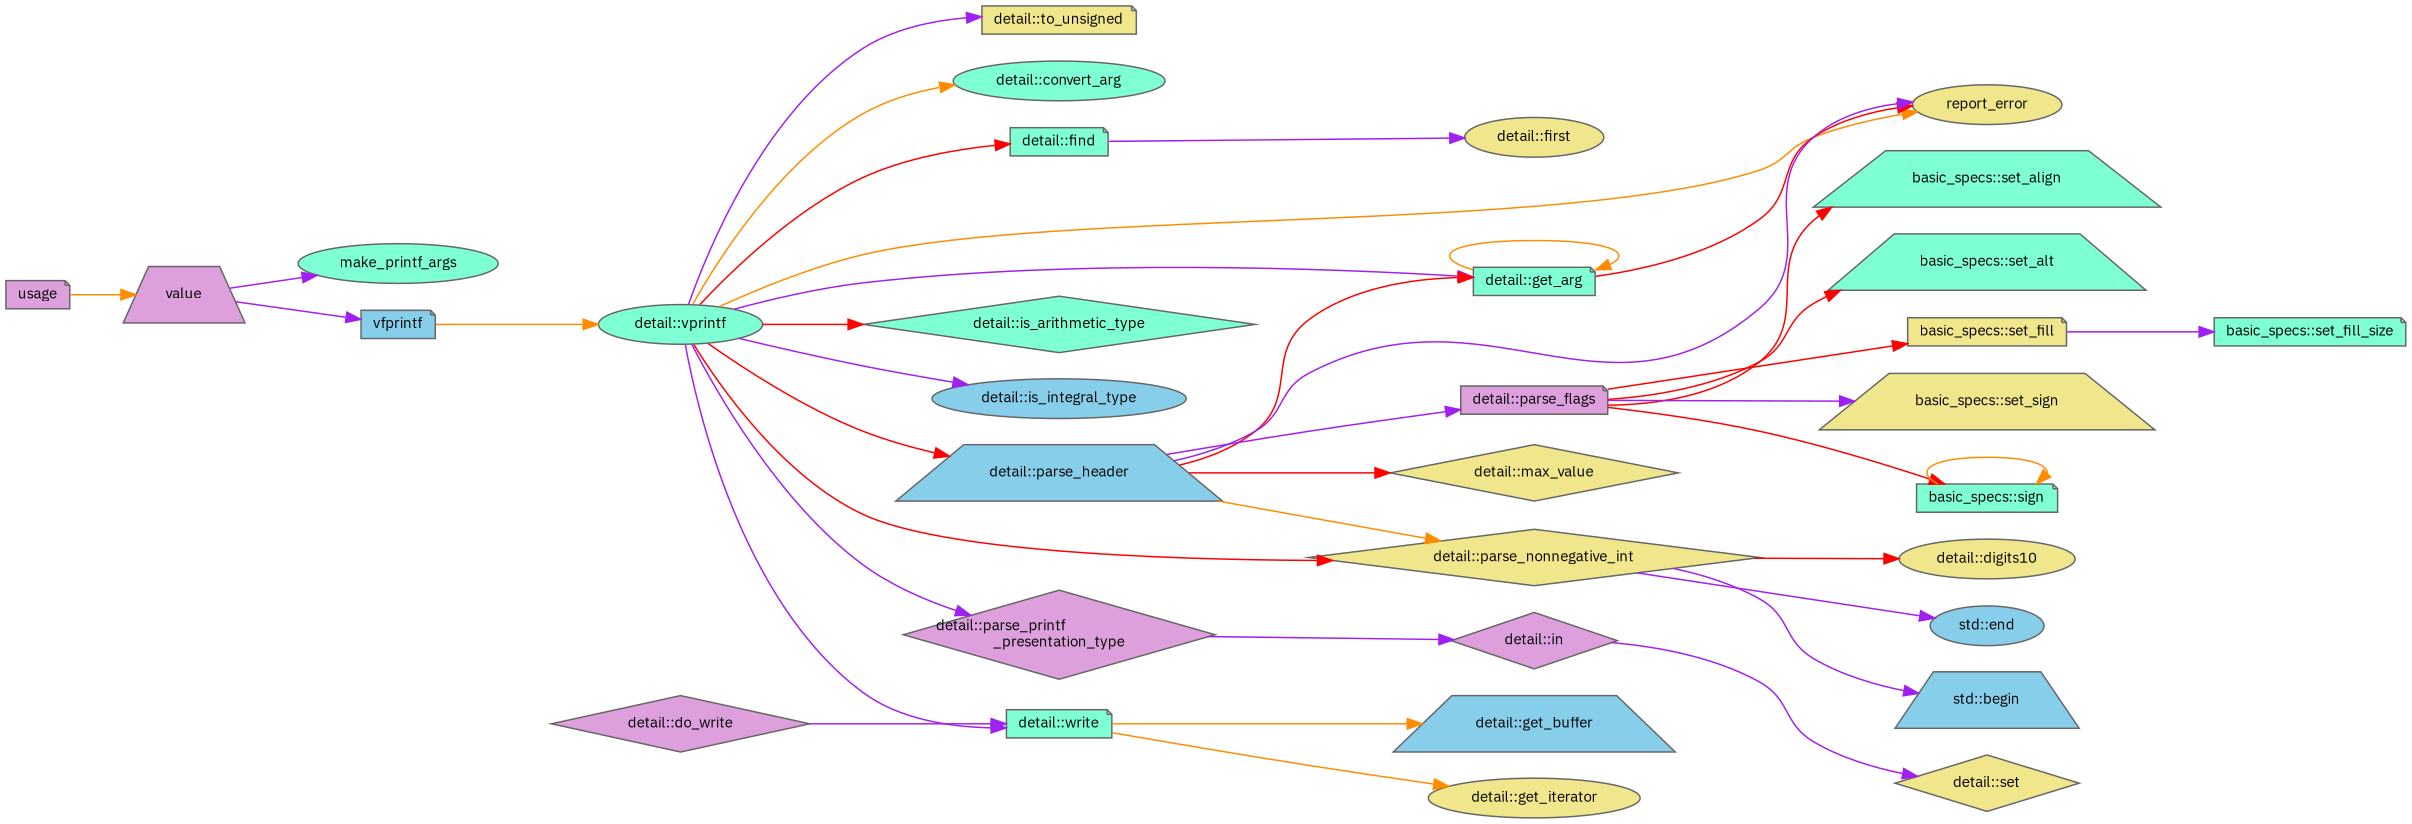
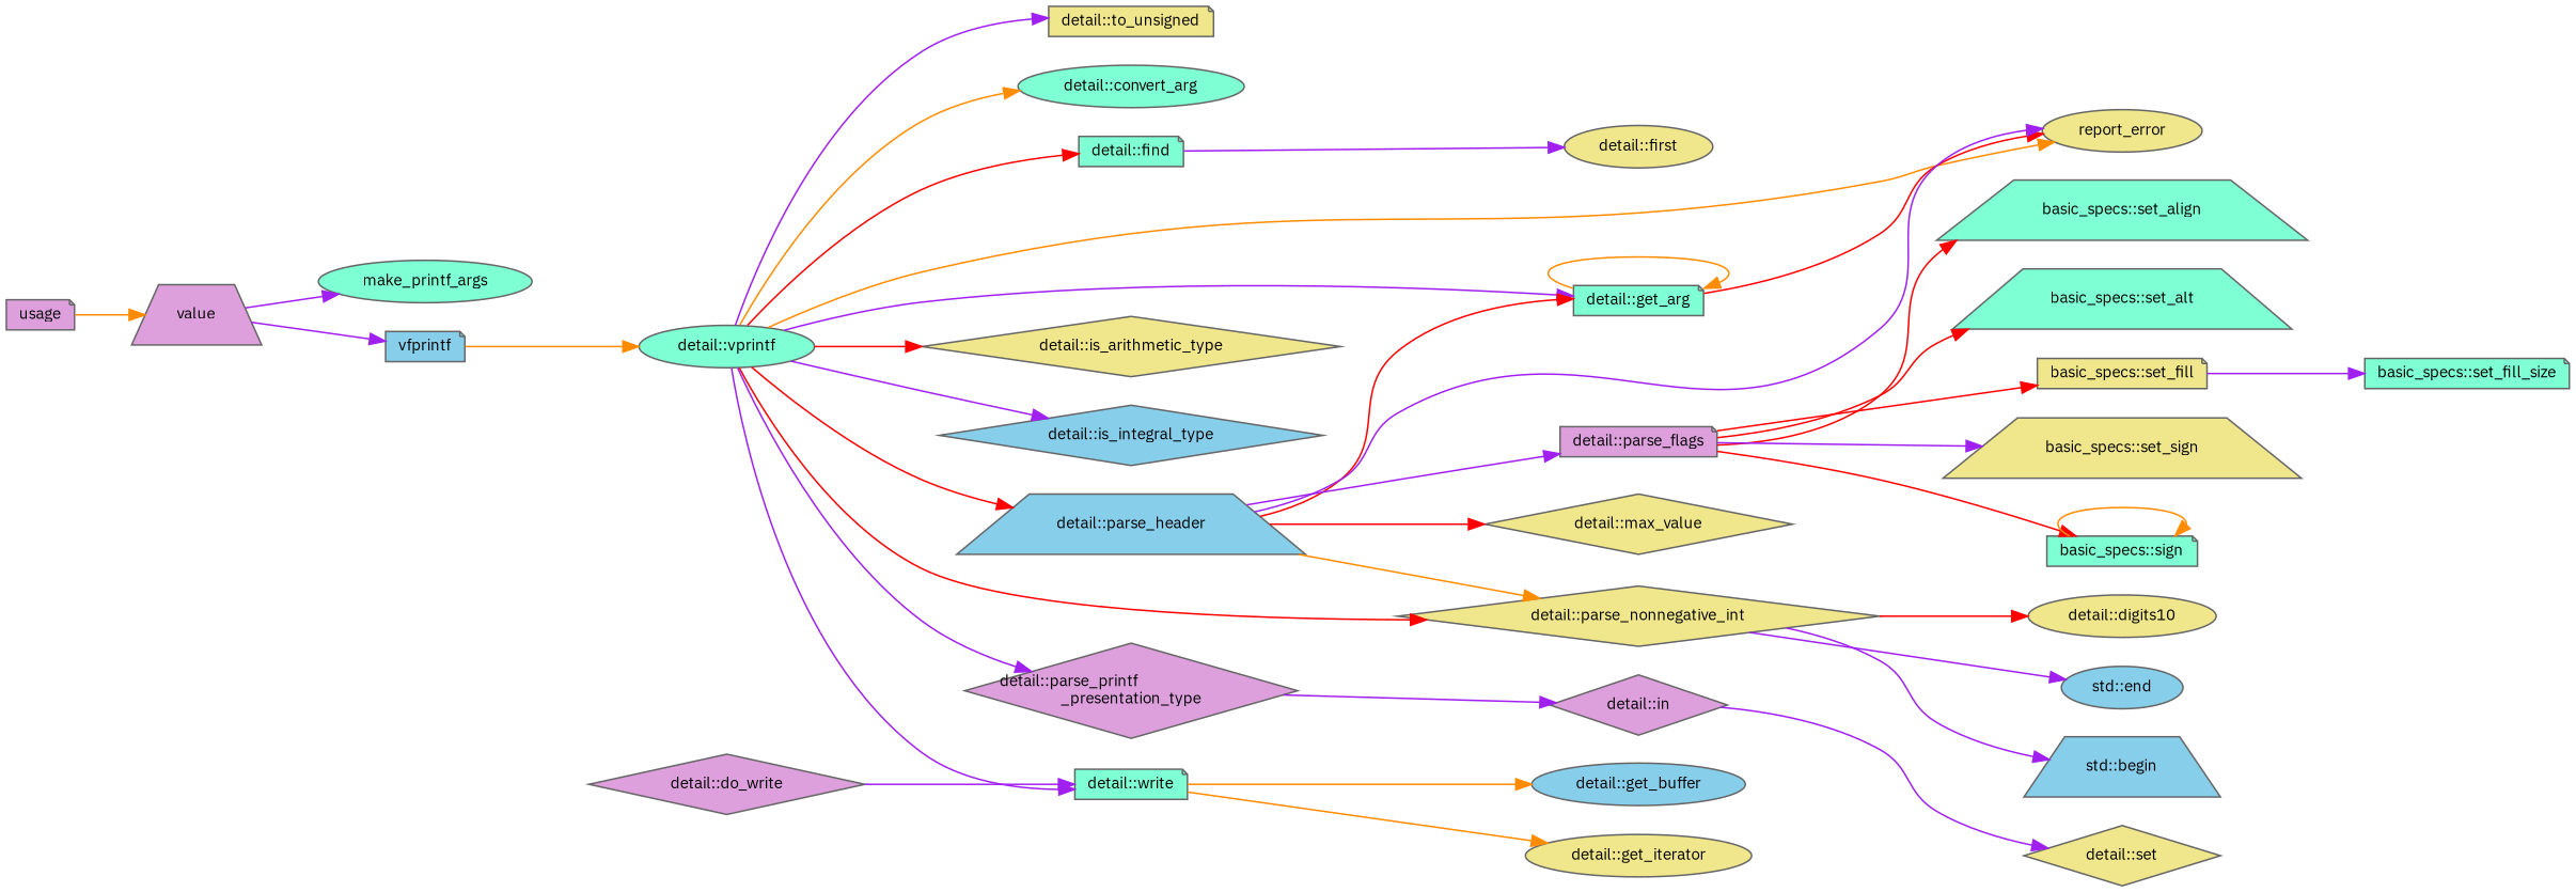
  digraph {
    fontname="IBM Plex Sans"
    rankdir=LR
    node [color=grey40 fillcolor=khaki fontname="IBM Plex Sans" fontsize=10 shape=note style=filled]
    edge [color=purple fontname="IBM Plex Sans" fontsize=10 labelfontname=Helvetica labelfontsize=10 style=solid]
    n1 [color=gray40 fillcolor=plum fontcolor=black height=0.2 label=usage width=0.4]
    n2 [fillcolor=plum height=0.2 label=value shape=trapezium width=0.4]
    n3 [fillcolor=aquamarine height=0.2 label=make_printf_args shape=ellipse width=0.4]
    n4 [fillcolor=skyblue height=0.2 label=vfprintf width=0.4]
    n5 [fillcolor=aquamarine height=0.2 label="detail::vprintf" shape=ellipse width=0.4]
    n6 [fillcolor=aquamarine height=0.2 label="detail::convert_arg" shape=ellipse width=0.4]
    n7 [fillcolor=aquamarine height=0.2 label="detail::find" width=0.4]
    n8 [fillcolor=aquamarine height=0.2 label="detail::get_arg" width=0.4]
    n9 [height=0.2 label=report_error shape=ellipse width=0.4]
-   n10 [fillcolor=aquamarine height=0.2 label="detail::is_arithmetic_type" shape=diamond width=0.4]
-   n11 [fillcolor=skyblue height=0.2 label="detail::is_integral_type" shape=ellipse width=0.4]
+   n10 [height=0.2 label="detail::is_arithmetic_type" shape=diamond width=0.4]
+   n11 [fillcolor=skyblue height=0.2 label="detail::is_integral_type" shape=diamond width=0.4]
    n12 [fillcolor=skyblue height=0.2 label="detail::parse_header" shape=trapezium width=0.4]
    n13 [height=0.2 label="detail::parse_nonnegative_int" shape=diamond width=0.4]
    n14 [fillcolor=plum height=0.2 label="detail::parse_printf\l_presentation_type" shape=diamond width=0.4]
    n15 [height=0.2 label="detail::to_unsigned" width=0.4]
    n16 [fillcolor=aquamarine height=0.2 label="detail::write" width=0.4]
    n17 [height=0.2 label="detail::first" shape=ellipse width=0.4]
    n18 [height=0.2 label="detail::max_value" shape=diamond width=0.4]
    n19 [fillcolor=plum height=0.2 label="detail::parse_flags" width=0.4]
    n20 [fillcolor=skyblue height=0.2 label="std::begin" shape=trapezium width=0.4]
    n21 [height=0.2 label="detail::digits10" shape=ellipse width=0.4]
    n22 [fillcolor=skyblue height=0.2 label="std::end" shape=ellipse width=0.4]
    n23 [fillcolor=plum height=0.2 label="detail::in" shape=diamond width=0.4]
-   n24 [fillcolor=skyblue height=0.2 label="detail::get_buffer" shape=trapezium width=0.4]
+   n24 [fillcolor=skyblue height=0.2 label="detail::get_buffer" shape=ellipse width=0.4]
    n25 [height=0.2 label="detail::get_iterator" shape=ellipse width=0.4]
    n26 [fillcolor=aquamarine height=0.2 label="basic_specs::set_align" shape=trapezium width=0.4]
    n27 [fillcolor=aquamarine height=0.2 label="basic_specs::set_alt" shape=trapezium width=0.4]
    n28 [height=0.2 label="basic_specs::set_fill" width=0.4]
    n29 [height=0.2 label="basic_specs::set_sign" shape=trapezium width=0.4]
    n30 [fillcolor=aquamarine height=0.2 label="basic_specs::sign" width=0.4]
    n31 [fillcolor=aquamarine height=0.2 label="basic_specs::set_fill_size" width=0.4]
    n32 [height=0.2 label="detail::set" shape=diamond width=0.4]
    n33 [fillcolor=plum height=0.2 label="detail::do_write" shape=diamond width=0.4]
    n1 -> n2 [color=darkorange]
    n2 -> n3
    n2 -> n4
    n4 -> n5 [color=darkorange]
    n5 -> n6 [color=darkorange]
    n5 -> n7 [color=red]
    n5 -> n8
    n5 -> n9 [color=darkorange]
    n5 -> n10 [color=red]
    n5 -> n11
    n5 -> n12 [color=red]
    n5 -> n13 [color=red]
    n5 -> n14
    n5 -> n15
    n5 -> n16
    n7 -> n17
    n8 -> n8 [color=darkorange]
    n8 -> n9 [color=red]
    n12 -> n8 [color=red]
    n12 -> n9
    n12 -> n13 [color=darkorange]
    n12 -> n18 [color=red]
    n12 -> n19
    n13 -> n20
    n13 -> n21 [color=red]
    n13 -> n22
    n14 -> n23
    n16 -> n24 [color=darkorange]
    n16 -> n25 [color=darkorange]
    n19 -> n26 [color=red]
    n19 -> n27 [color=red]
    n19 -> n28 [color=red]
    n19 -> n29
    n19 -> n30 [color=red]
    n23 -> n32
    n28 -> n31
    n30 -> n30 [color=darkorange]
    n33 -> n16
  }
